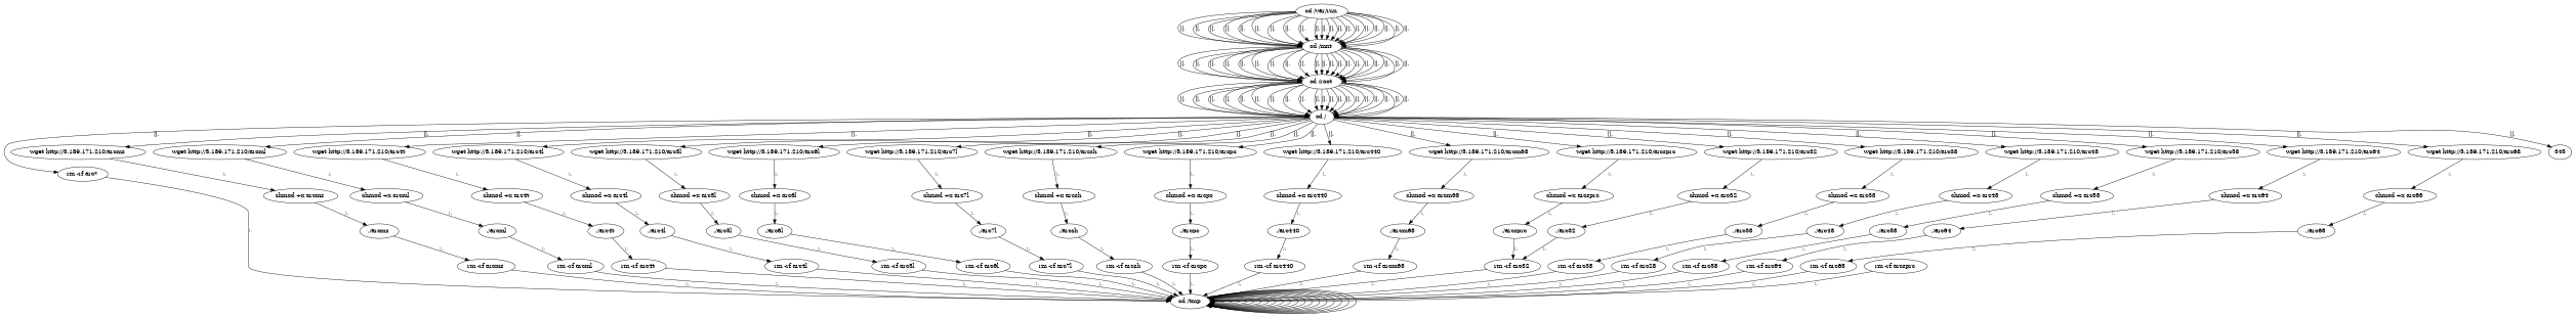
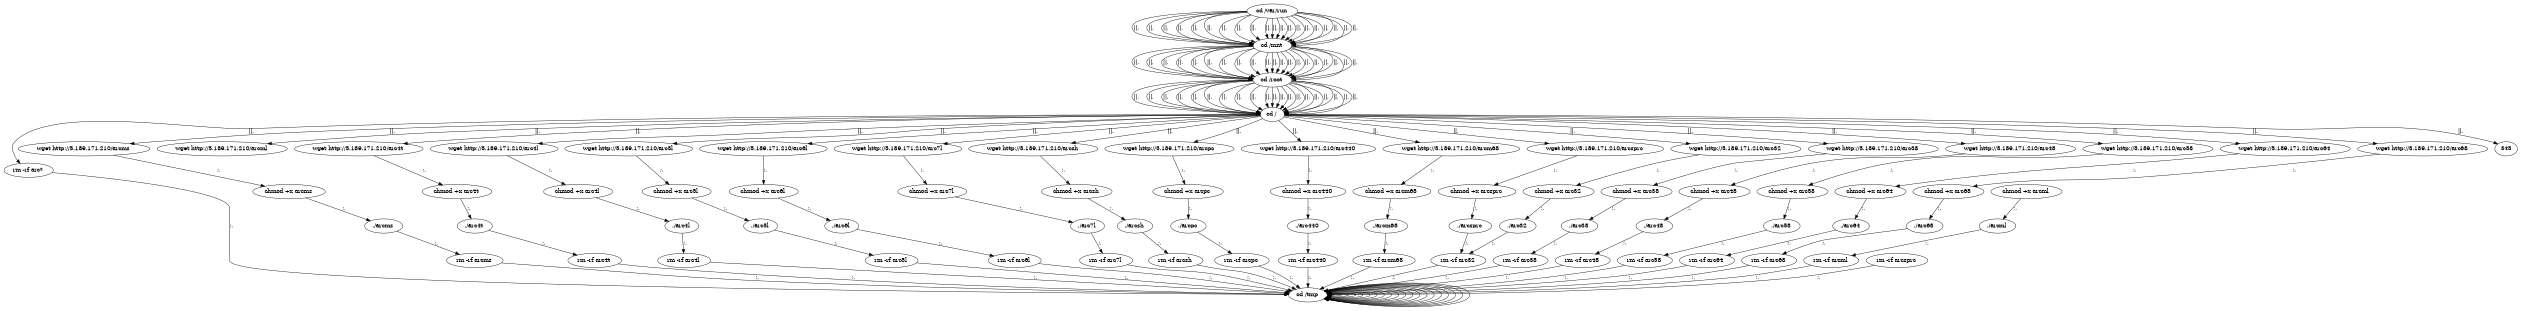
  digraph {
    n1 [label="cd /tmp "]
    n2 [label="cd /var/run "]
    n3 [label="cd /mnt "]
    n4 [label="cd /root "]
    n5 [label="cd / "]
    n6 [label="rm -rf arc* "]
    n7 [label="wget http://5.189.171.210/arcms "]
    n8 [label="wget http://5.189.171.210/arcml "]
    n9 [label="wget http://5.189.171.210/arc4t "]
    n10 [label="wget http://5.189.171.210/arc4l "]
    n11 [label="wget http://5.189.171.210/arc5l "]
    n12 [label="wget http://5.189.171.210/arc6l "]
    n13 [label="wget http://5.189.171.210/arc7l "]
    n14 [label="wget http://5.189.171.210/arcsh "]
    n15 [label="wget http://5.189.171.210/arcpc "]
    n16 [label="wget http://5.189.171.210/arc440 "]
    n17 [label="wget http://5.189.171.210/arcm68 "]
    n18 [label="wget http://5.189.171.210/arcsprc "]
    n19 [label="wget http://5.189.171.210/arc32 "]
    n20 [label="wget http://5.189.171.210/arc38 "]
    n21 [label="wget http://5.189.171.210/arc48 "]
    n22 [label="wget http://5.189.171.210/arc58 "]
    n23 [label="wget http://5.189.171.210/arc64 "]
    n24 [label="wget http://5.189.171.210/arc68 "]
    345
    n26 [label="chmod +x arcms "]
    n27 [label="chmod +x arcml "]
    n28 [label="chmod +x arc4t "]
    n29 [label="chmod +x arc4l "]
    n30 [label="chmod +x arc5l "]
    n31 [label="chmod +x arc6l "]
    n32 [label="chmod +x arc7l "]
    n33 [label="chmod +x arcsh "]
    n34 [label="chmod +x arcpc "]
    n35 [label="chmod +x arc440 "]
    n36 [label="chmod +x arcm68 "]
    n37 [label="chmod +x arcsprc "]
    n38 [label="chmod +x arc32 "]
    n39 [label="chmod +x arc38 "]
    n40 [label="chmod +x arc48 "]
    n41 [label="chmod +x arc58 "]
    n42 [label="chmod +x arc64 "]
    n43 [label="chmod +x arc68 "]
    n44 [label="./arcms "]
    n45 [label="rm -rf arcms "]
    n46 [label="./arcml "]
    n47 [label="rm -rf arcml "]
    n48 [label="./arc4t "]
    n49 [label="rm -rf arc4t "]
    n50 [label="./arc4l "]
    n51 [label="rm -rf arc4l "]
    n52 [label="./arc5l "]
    n53 [label="rm -rf arc5l "]
    n54 [label="./arc6l "]
    n55 [label="rm -rf arc6l "]
    n56 [label="./arc7l "]
    n57 [label="rm -rf arc7l "]
    n58 [label="./arcsh "]
    n59 [label="rm -rf arcsh "]
    n60 [label="./arcpc "]
    n61 [label="rm -rf arcpc "]
    n62 [label="./arc440 "]
    n63 [label="rm -rf arc440 "]
    n64 [label="./arcm68 "]
    n65 [label="rm -rf arcm68 "]
    n66 [label="./arcsprc "]
    n67 [label="rm -rf arc32 "]
    n68 [label="rm -rf arcsprc "]
    n69 [label="./arc32 "]
    n70 [label="./arc38 "]
    n71 [label="rm -rf arc38 "]
    n72 [label="./arc48 "]
-   n73 [label="rm -rf arc28"]
+   n73 [label="rm -rf arc48 "]
    n74 [label="./arc58 "]
    n75 [label="rm -rf arc58 "]
    n76 [label="./arc64 "]
    n77 [label="rm -rf arc64 "]
    n78 [label="./arc68 "]
    n79 [label="rm -rf arc68 "]
    n1 -> n1
    n1 -> n1
    n1 -> n1
    n1 -> n1
    n1 -> n1
    n1 -> n1
    n1 -> n1
    n1 -> n1
    n1 -> n1
    n1 -> n1
    n1 -> n1
    n1 -> n1
    n1 -> n1
    n1 -> n1
    n1 -> n1
    n1 -> n1
    n1 -> n1
    n1 -> n1
    n1 -> n1
    n1 -> n1
    n2 -> n3 [label="||,"]
    n2 -> n3 [label="||,"]
    n2 -> n3 [label="||,"]
    n2 -> n3 [label="||,"]
    n2 -> n3 [label="||,"]
    n2 -> n3 [label="||,"]
    n2 -> n3 [label="||,"]
    n2 -> n3 [label="||,"]
    n2 -> n3 [label="||,"]
    n2 -> n3 [label="||,"]
    n2 -> n3 [label="||,"]
    n2 -> n3 [label="||,"]
    n2 -> n3 [label="||,"]
    n2 -> n3 [label="||,"]
    n2 -> n3 [label="||,"]
    n2 -> n3 [label="||,"]
    n2 -> n3 [label="||,"]
    n2 -> n3 [label="||,"]
    n2 -> n3 [label="||,"]
    n2 -> n3 [label="||,"]
    n3 -> n4 [label="||,"]
    n3 -> n4 [label="||,"]
    n3 -> n4 [label="||,"]
    n3 -> n4 [label="||,"]
    n3 -> n4 [label="||,"]
    n3 -> n4 [label="||,"]
    n3 -> n4 [label="||,"]
    n3 -> n4 [label="||,"]
    n3 -> n4 [label="||,"]
    n3 -> n4 [label="||,"]
    n3 -> n4 [label="||,"]
    n3 -> n4 [label="||,"]
    n3 -> n4 [label="||,"]
    n3 -> n4 [label="||,"]
    n3 -> n4 [label="||,"]
    n3 -> n4 [label="||,"]
    n3 -> n4 [label="||,"]
    n3 -> n4 [label="||,"]
    n3 -> n4 [label="||,"]
    n3 -> n4 [label="||,"]
    n4 -> n5 [label="||,"]
    n4 -> n5 [label="||,"]
    n4 -> n5 [label="||,"]
    n4 -> n5 [label="||,"]
    n4 -> n5 [label="||,"]
    n4 -> n5 [label="||,"]
    n4 -> n5 [label="||,"]
    n4 -> n5 [label="||,"]
    n4 -> n5 [label="||,"]
    n4 -> n5 [label="||,"]
    n4 -> n5 [label="||,"]
    n4 -> n5 [label="||,"]
    n4 -> n5 [label="||,"]
    n4 -> n5 [label="||,"]
    n4 -> n5 [label="||,"]
    n4 -> n5 [label="||,"]
    n4 -> n5 [label="||,"]
    n4 -> n5 [label="||,"]
    n4 -> n5 [label="||,"]
    n4 -> n5 [label="||,"]
    n5 -> n6 [label="||,"]
    n5 -> n7 [label="||,"]
    n5 -> n8 [label="||,"]
    n5 -> n9 [label="||,"]
    n5 -> n10 [label="||,"]
    n5 -> n11 [label="||,"]
    n5 -> n12 [label="||,"]
    n5 -> n13 [label="||,"]
    n5 -> n14 [label="||,"]
    n5 -> n15 [label="||,"]
    n5 -> n16 [label="||,"]
    n5 -> n17 [label="||,"]
    n5 -> n18 [label="||,"]
    n5 -> n19 [label="||,"]
    n5 -> n20 [label="||,"]
    n5 -> n21 [label="||,"]
    n5 -> n22 [label="||,"]
    n5 -> n23 [label="||,"]
    n5 -> n24 [label="||,"]
    n5 -> 345 [label="||,"]
    n6 -> n1 [label=";,"]
    n7 -> n26 [label=";,"]
-   n8 -> n27 [label=";,"]
    n9 -> n28 [label=";,"]
    n10 -> n29 [label=";,"]
    n11 -> n30 [label=";,"]
    n12 -> n31 [label=";,"]
    n13 -> n32 [label=";,"]
    n14 -> n33 [label=";,"]
    n15 -> n34 [label=";,"]
    n16 -> n35 [label=";,"]
    n17 -> n36 [label=";,"]
    n18 -> n37 [label=";,"]
    n19 -> n38 [label=";,"]
    n20 -> n39 [label=";,"]
    n21 -> n40 [label=";,"]
    n22 -> n41 [label=";,"]
    n23 -> n42 [label=";,"]
    n24 -> n43 [label=";,"]
    n26 -> n44 [label=";,"]
    n27 -> n46 [label=";,"]
    n28 -> n48 [label=";,"]
    n29 -> n50 [label=";,"]
    n30 -> n52 [label=";,"]
    n31 -> n54 [label=";,"]
    n32 -> n56 [label=";,"]
    n33 -> n58 [label=";,"]
    n34 -> n60 [label=";,"]
    n35 -> n62 [label=";,"]
    n36 -> n64 [label=";,"]
    n37 -> n66 [label=";,"]
    n38 -> n69 [label=";,"]
    n39 -> n70 [label=";,"]
    n40 -> n72 [label=";,"]
    n41 -> n74 [label=";,"]
    n42 -> n76 [label=";,"]
    n43 -> n78 [label=";,"]
    n44 -> n45 [label=";,"]
    n45 -> n1 [label=";,"]
    n46 -> n47 [label=";,"]
    n47 -> n1 [label=";,"]
    n48 -> n49 [label=";,"]
    n49 -> n1 [label=";,"]
    n50 -> n51 [label=";,"]
    n51 -> n1 [label=";,"]
    n52 -> n53 [label=";,"]
    n53 -> n1 [label=";,"]
    n54 -> n55 [label=";,"]
    n55 -> n1 [label=";,"]
    n56 -> n57 [label=";,"]
    n57 -> n1 [label=";,"]
    n58 -> n59 [label=";,"]
    n59 -> n1 [label=";,"]
    n60 -> n61 [label=";,"]
    n61 -> n1 [label=";,"]
    n62 -> n63 [label=";,"]
    n63 -> n1 [label=";,"]
    n64 -> n65 [label=";,"]
    n65 -> n1 [label=";,"]
    n66 -> n67 [label=";,"]
    n67 -> n1 [label=";,"]
    n68 -> n1 [label=";,"]
    n69 -> n67 [label=";,"]
    n70 -> n71 [label=";,"]
    n71 -> n1 [label=";,"]
    n72 -> n73 [label=";,"]
    n73 -> n1 [label=";,"]
    n74 -> n75 [label=";,"]
    n75 -> n1 [label=";,"]
    n76 -> n77 [label=";,"]
    n77 -> n1 [label=";,"]
    n78 -> n79 [label=";,"]
    n79 -> n1 [label=";,"]
  }
